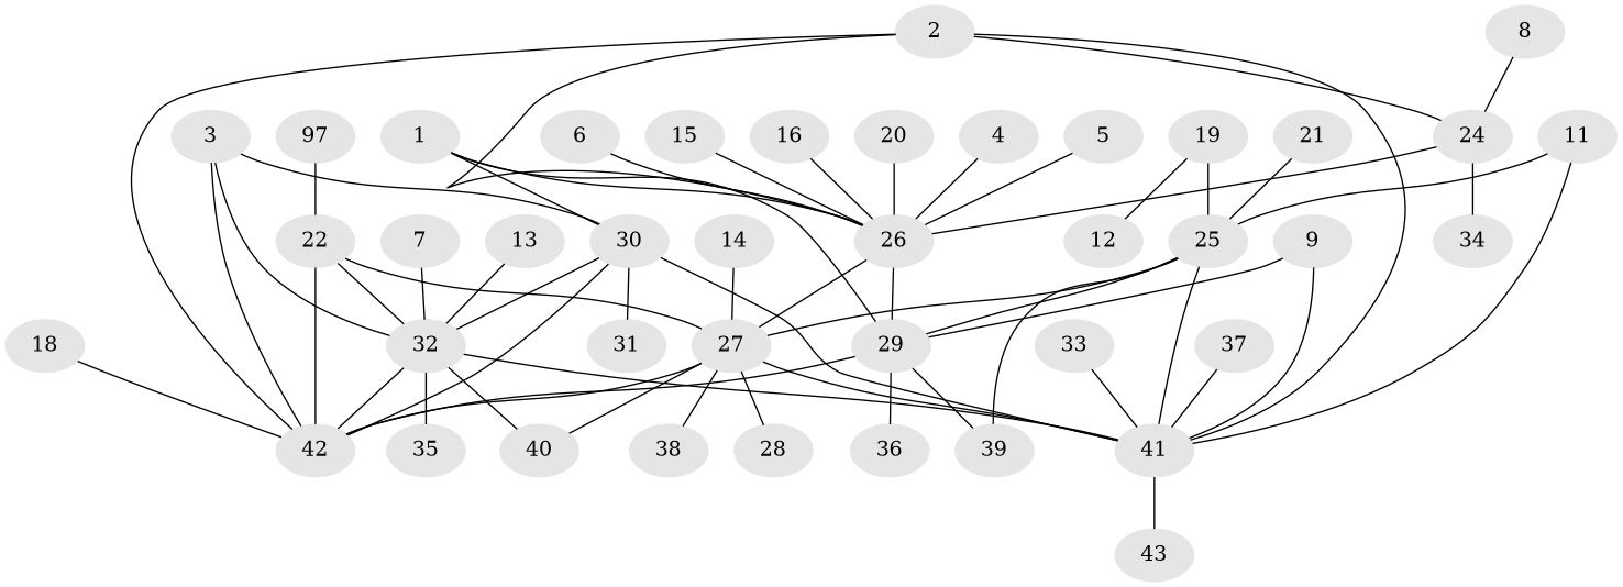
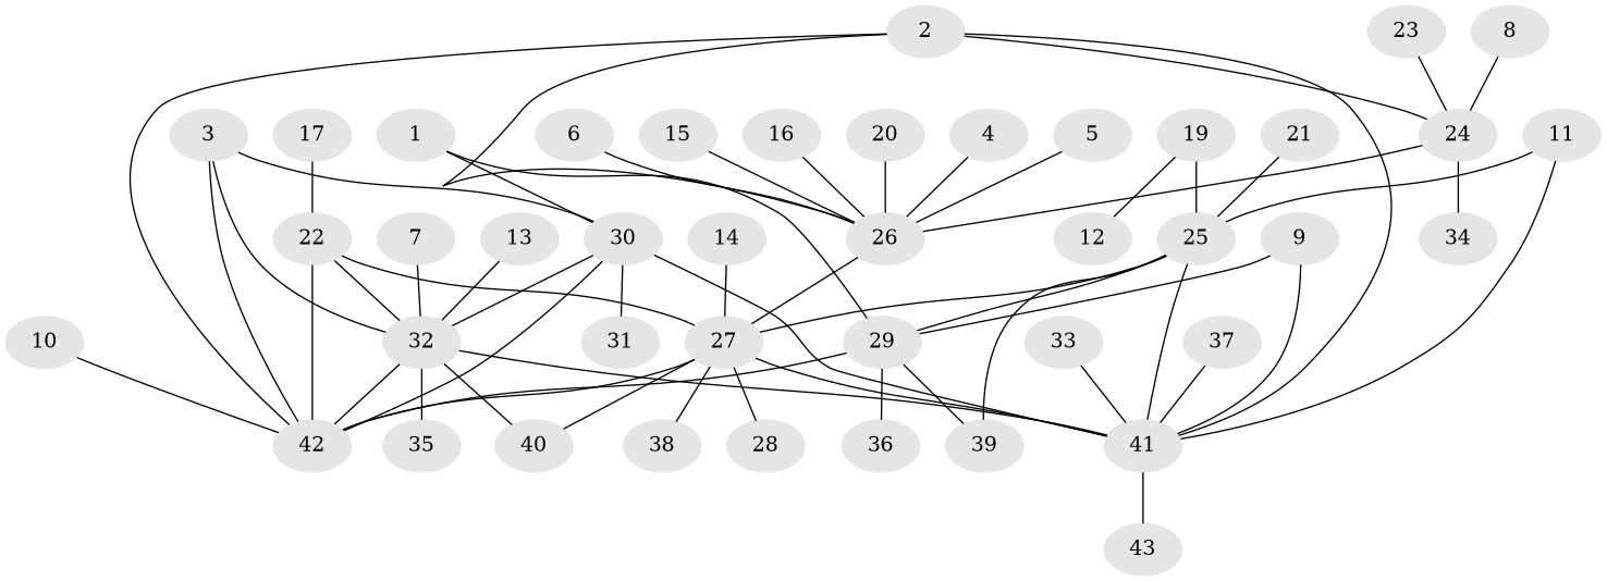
  graph {
    node [color=gray90 style=filled]
    edge [weight=1.0]
    1
    26
    29
    30
    27
    42
    39
    36
    41
    32
    31
    2
    24
    34
    43
    3
    40
    35
    4
    5
    6
    7
    8
    9
-   10 [label=18]
+   10
    11
    25
    13
    14
    28
    38
    15
    16
-   17 [label=97]
+   17
    22
    19
    12
    20
    21
+   23
    33
    37
-   1 -- 26
    1 -- 29 [weight=3.0]
    1 -- 30
-   26 -- 29
    26 -- 27
    29 -- 42
    29 -- 39
    29 -- 36
    30 -- 42
    30 -- 41 [weight=2.0]
    30 -- 32
    30 -- 31
    27 -- 42
    27 -- 41
    27 -- 40
    27 -- 28
    27 -- 38
    41 -- 43
    32 -- 42
    32 -- 41
    32 -- 40
    32 -- 35
    2 -- 26 [weight=2.0]
    2 -- 42
    2 -- 41
    2 -- 24 [weight=2.0]
    24 -- 26
    24 -- 34
    3 -- 30
    3 -- 42
    3 -- 32
    4 -- 26
    5 -- 26
    6 -- 26
    7 -- 32
    8 -- 24
    9 -- 29
    9 -- 41
    10 -- 42
    11 -- 41 [weight=2.0]
    11 -- 25 [weight=2.0]
    25 -- 29
    25 -- 27
    25 -- 39
    25 -- 41
    13 -- 32
    14 -- 27
    15 -- 26
    16 -- 26
    17 -- 22
    22 -- 27 [weight=2.0]
    22 -- 42 [weight=2.0]
    22 -- 32
    19 -- 25
    19 -- 12
    20 -- 26
    21 -- 25
+   23 -- 24
    33 -- 41
    37 -- 41
  }
